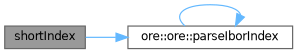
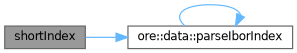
  digraph {
    rankdir=LR
    node [fontname=Helvetica fontsize=10 shape=box style=filled]
    edge [color=steelblue1 fontname=Helvetica fontsize=10 labelfontname=Helvetica labelfontsize=10 style=solid]
    n1 [color=gray40 fillcolor=grey60 fontcolor=black height=0.2 label=shortIndex width=0.4]
-   n2 [color=grey40 fillcolor=white height=0.2 label="ore::ore::parseIborIndex" width=0.4]
+   n2 [color=grey40 fillcolor=white height=0.2 label="ore::data::parseIborIndex" width=0.4]
    n1 -> n2
    n2 -> n2
  }
